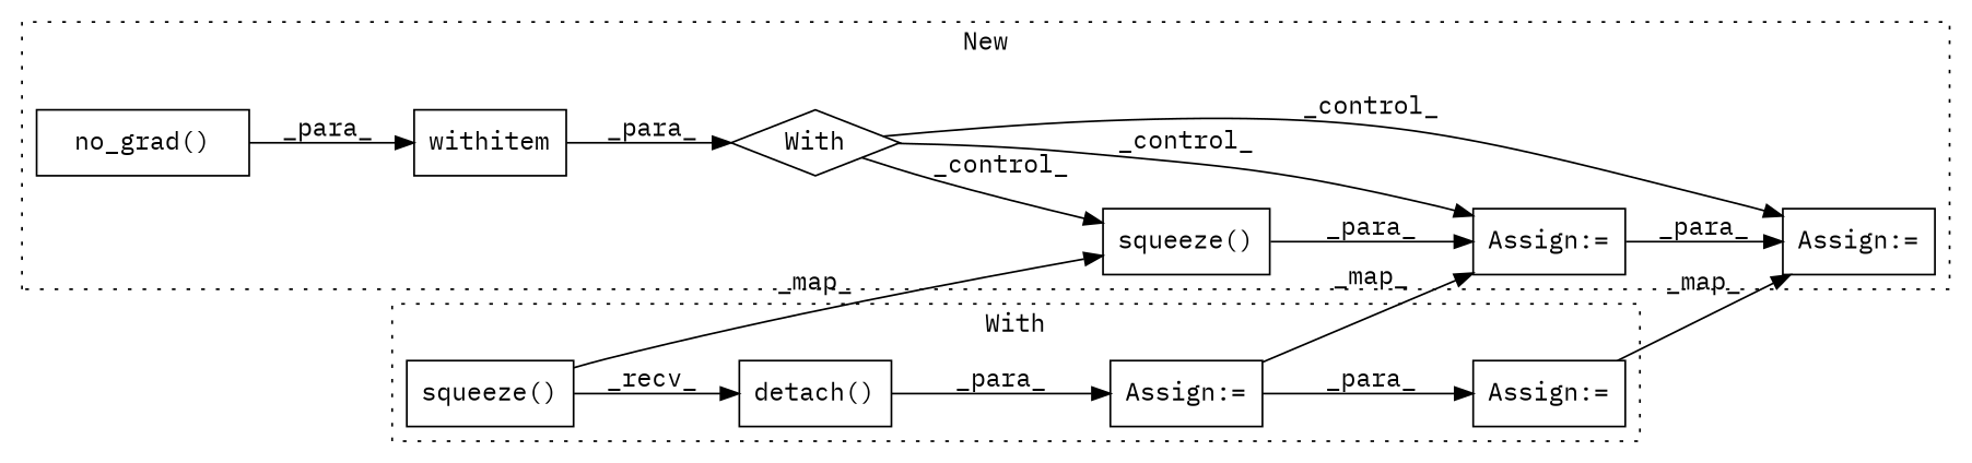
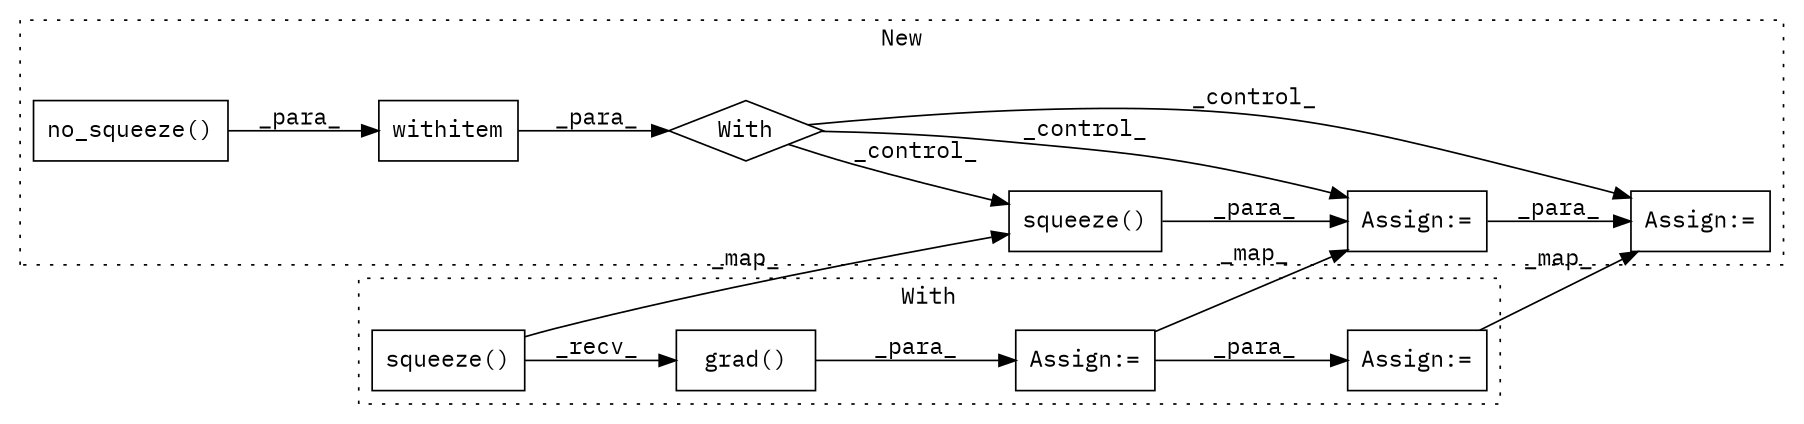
  digraph {
    fontname="IBM Plex Mono"
    rankdir=LR
    node [a=75 fontname="IBM Plex Mono" l=3 s=8548 shape=box]
    edge [fontname="IBM Plex Mono"]
-   n1 [l=47 label="detach()"]
+   n1 [l=47 label="grad()"]
    n2 [a=68 label="Assign:=" s=8545]
    n3 [a=68 label="Assign:=" s=8609]
    n4 [l=38 label="squeeze()"]
-   n5 [l=15 label="no_grad()" s=8910]
+   n5 [l=15 label="no_squeeze()" s=8910]
    n6 [a=39 l="5,24" label=With s="8905,8915" shape=diamond]
    n7 [a=49 l=5 label=withitem s=8910]
    n8 [a=68 label="Assign:=" s=8944]
    n9 [a=68 label="Assign:=" s=9003]
    n10 [l=38 label="squeeze()" s=8947]
    subgraph cluster_1 {
      label=With
      style=dotted
      n1
      n2
      n3
      n4
    }
    subgraph cluster_2 {
      label=New
      style=dotted
      n5
      n6
      n7
      n8
      n9
      n10
    }
    n1 -> n2 [label=_para_]
    n2 -> n3 [label=_para_]
    n2 -> n8 [label=_map_]
    n3 -> n9 [label=_map_]
    n4 -> n1 [label=_recv_]
    n4 -> n10 [label=_map_]
    n5 -> n7 [label=_para_]
    n6 -> n8 [label=_control_]
    n6 -> n9 [label=_control_]
    n6 -> n10 [label=_control_]
    n7 -> n6 [label=_para_]
    n8 -> n9 [label=_para_]
    n10 -> n8 [label=_para_]
  }
